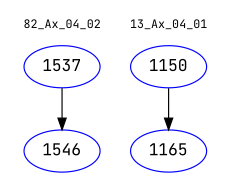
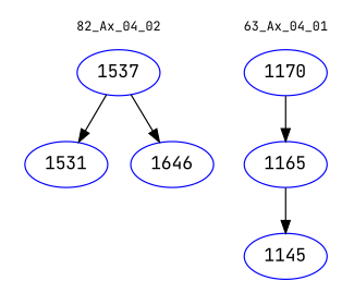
  digraph {
    fontname="JetBrains Mono"
    node [color=blue fontname="JetBrains Mono"]
    edge [color=black fontname="JetBrains Mono"]
    n1 [label=1537]
-   n3 [label=1546]
+   n2 [label=1531]
+   n3 [label=1646]
    n4 [label=1165]
-   n6 [label=1150]
+   n5 [label=1145]
+   n6 [label=1170]
    subgraph cluster_1 {
      color=white
      fontsize=10
      label="82_Ax_04_02"
      n1
+     n2
      n3
    }
    subgraph cluster_2 {
      color=white
      fontsize=10
-     label="13_Ax_04_01"
+     label="63_Ax_04_01"
      n4
+     n5
      n6
    }
+   n1 -> n2
    n1 -> n3
+   n4 -> n5
    n6 -> n4
  }
